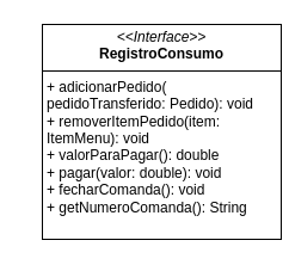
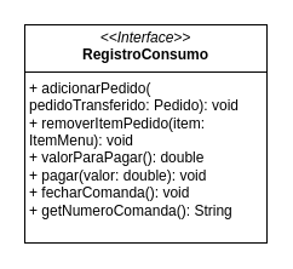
  <mxCell id="0" />
  <mxCell id="1" parent="0" />
- <mxCell id="2" value="&lt;p style=&quot;margin:0px;margin-top:4px;text-align:center;&quot;&gt;&lt;i&gt;&amp;lt;&amp;lt;Interface&amp;gt;&amp;gt;&lt;/i&gt;&lt;br&gt;&lt;b&gt;RegistroConsumo&lt;/b&gt;&lt;/p&gt;&lt;hr size=&quot;1&quot; style=&quot;border-style:solid;&quot;&gt;&lt;p style=&quot;margin:0px;margin-left:4px;&quot;&gt;+ adicionarPedido( pedidoTransferido: Pedido): void&amp;nbsp;&lt;br&gt;+ removerItemPedido(item: ItemMenu): void&lt;/p&gt;&lt;p style=&quot;margin:0px;margin-left:4px;&quot;&gt;+ valorParaPagar(): double&lt;br&gt;+ pagar(valor: double): void&lt;br&gt;+ fecharComanda(): void&amp;nbsp;&lt;br&gt;+ getNumeroComanda(): String&lt;br&gt;&lt;/p&gt;" style="verticalAlign=top;align=left;overflow=fill;html=1;whiteSpace=wrap;" vertex="1" parent="1"><mxGeometry x="35" y="20" width="200" height="180" as="geometry" /></mxCell>
+ <mxCell id="2" value="&lt;p style=&quot;margin:0px;margin-top:4px;text-align:center;&quot;&gt;&lt;i&gt;&amp;lt;&amp;lt;Interface&amp;gt;&amp;gt;&lt;/i&gt;&lt;br&gt;&lt;b&gt;RegistroConsumo&lt;/b&gt;&lt;/p&gt;&lt;hr size=&quot;1&quot; style=&quot;border-style:solid;&quot;&gt;&lt;p style=&quot;margin:0px;margin-left:4px;&quot;&gt;+ adicionarPedido( pedidoTransferido: Pedido): void&amp;nbsp;&lt;br&gt;+ removerItemPedido(item: ItemMenu): void&lt;/p&gt;&lt;p style=&quot;margin:0px;margin-left:4px;&quot;&gt;+ valorParaPagar(): double&lt;br&gt;+ pagar(valor: double): void&lt;br&gt;+ fecharComanda(): void&amp;nbsp;&lt;br&gt;+ getNumeroComanda(): String&lt;br&gt;&lt;/p&gt;" style="verticalAlign=top;align=left;overflow=fill;html=1;whiteSpace=wrap;" vertex="1" parent="1"><mxGeometry x="20" y="20" width="200" height="180" as="geometry" /></mxCell>
